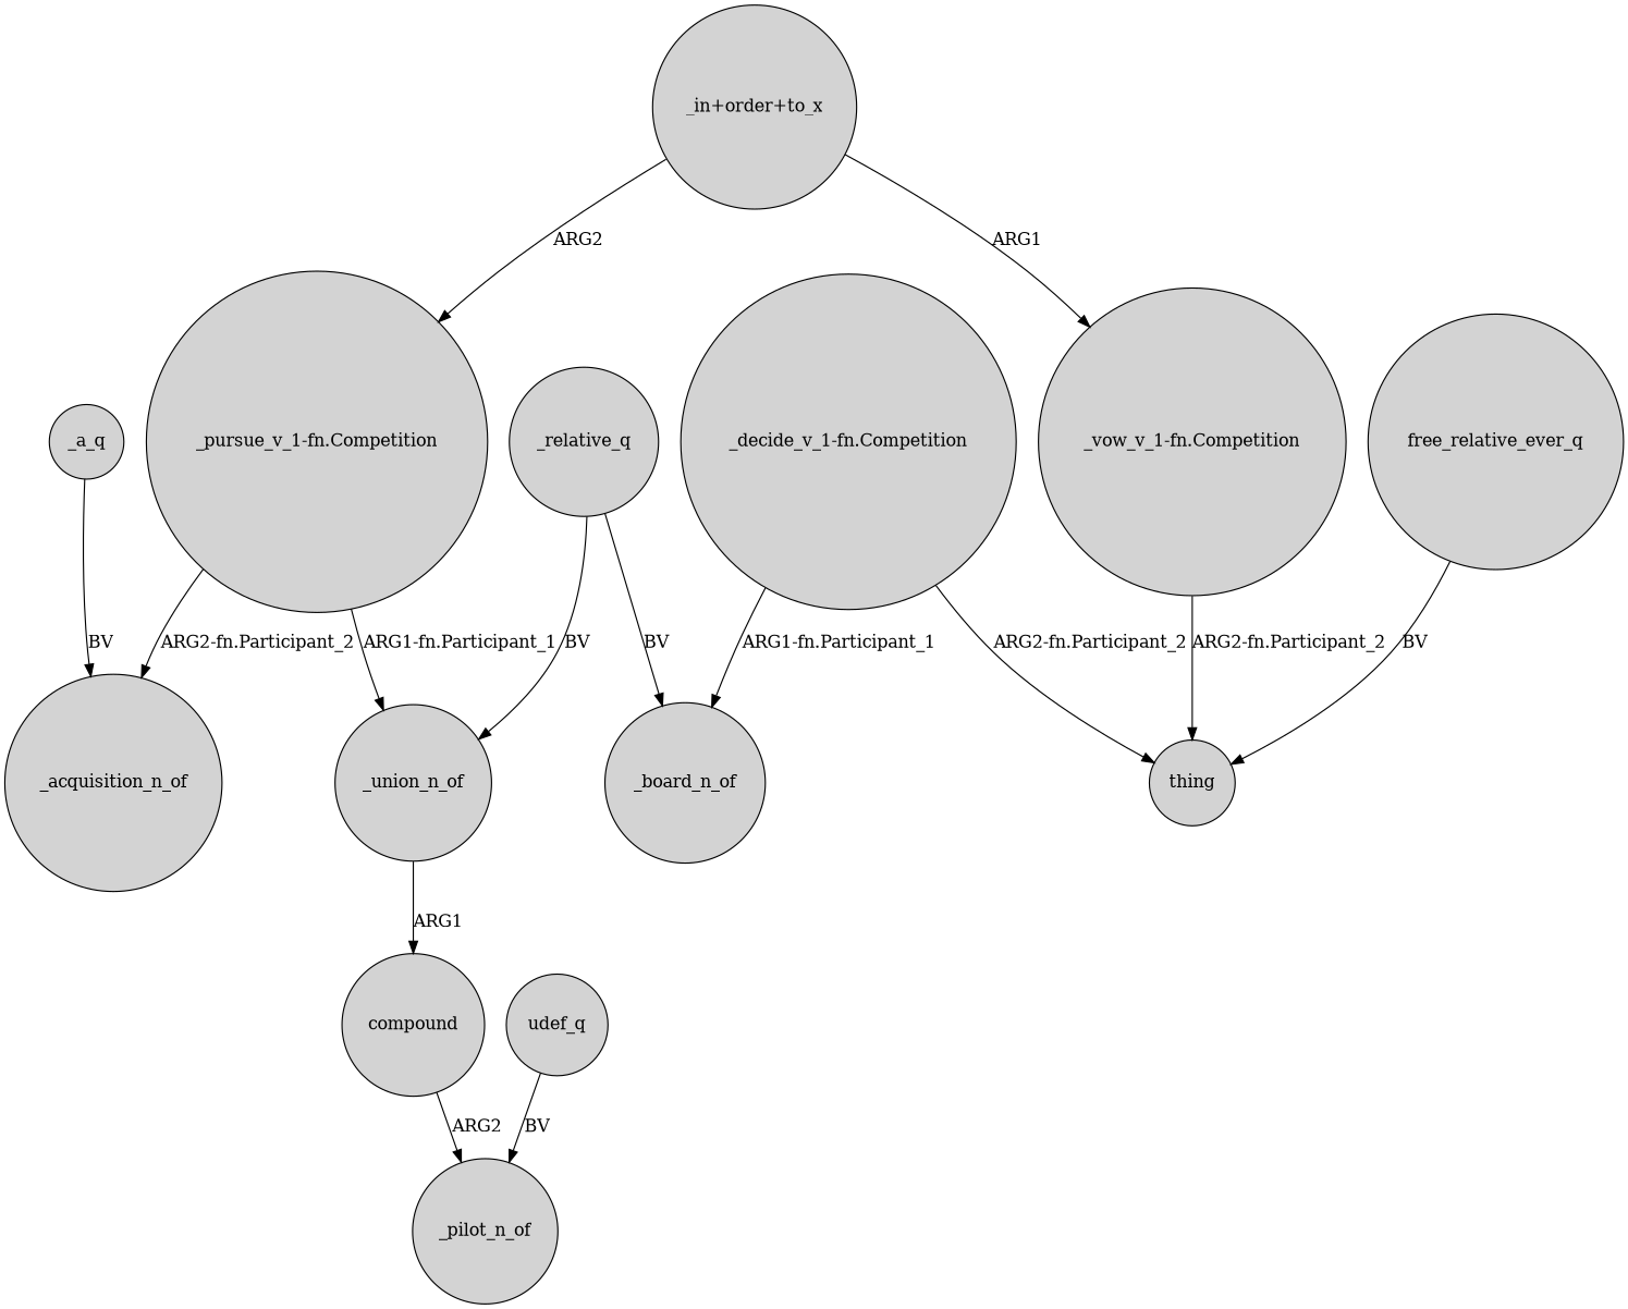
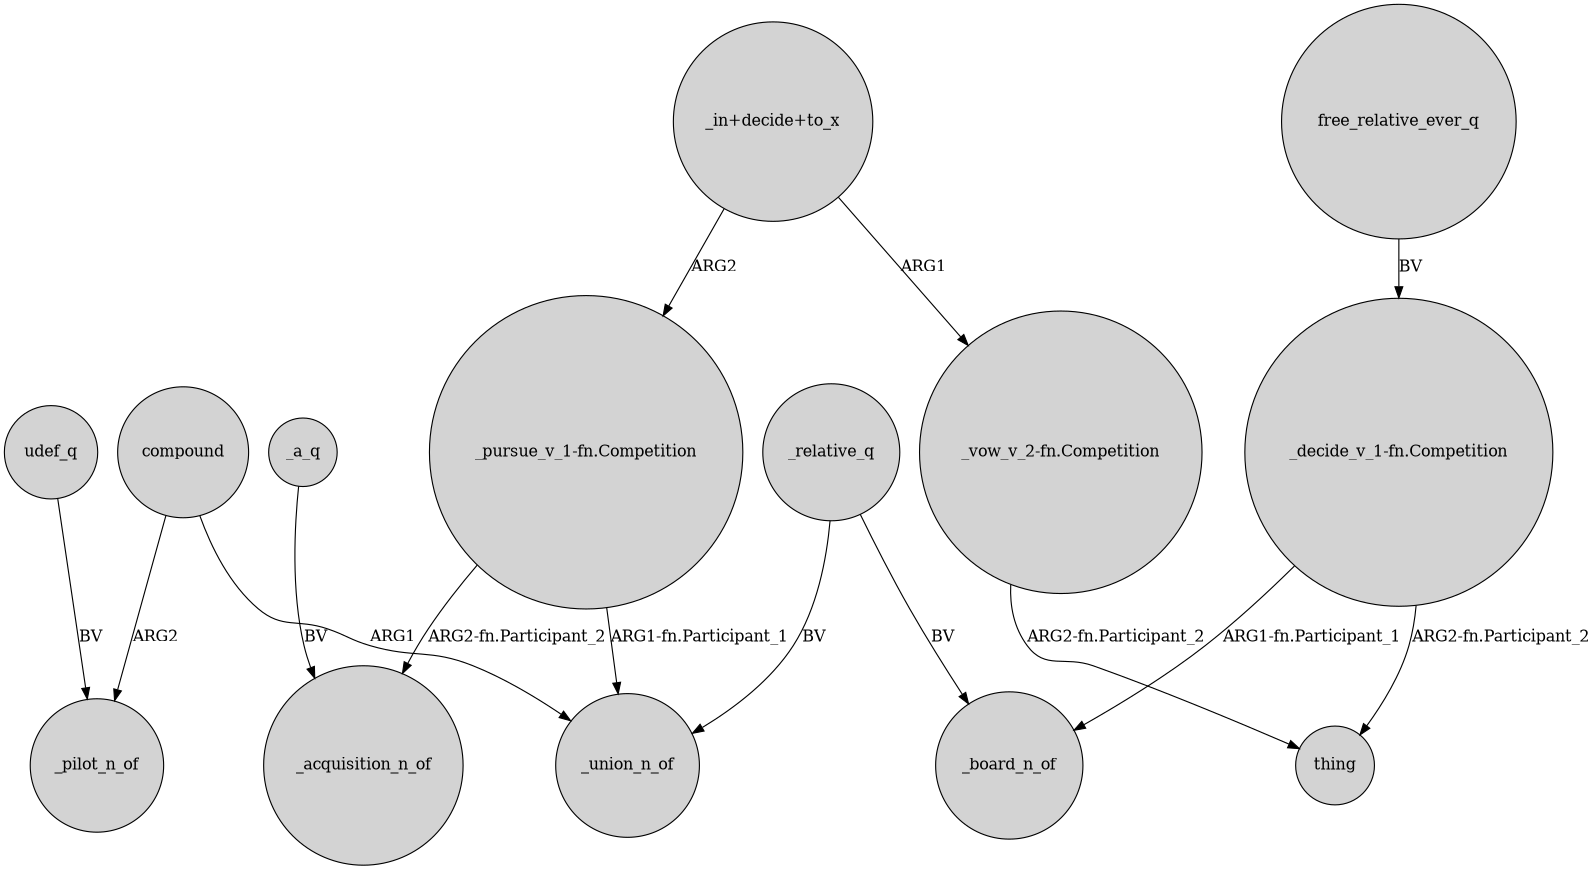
  digraph {
    node [shape=circle style=filled]
    compound
    _pilot_n_of
    _union_n_of
    "_decide_v_1-fn.Competition"
    _board_n_of
    thing
-   "_in+order+to_x"
-   "_vow_v_1-fn.Competition"
+   "_in+order+to_x" [label="_in+decide+to_x"]
+   "_vow_v_1-fn.Competition" [label="_vow_v_2-fn.Competition"]
    "_pursue_v_1-fn.Competition"
    _acquisition_n_of
    free_relative_ever_q
    n12 [label=_relative_q]
    _a_q
    udef_q
    compound -> _pilot_n_of [label=ARG2]
-   _union_n_of -> compound [label=ARG1]
+   compound -> _union_n_of [label=ARG1]
    "_decide_v_1-fn.Competition" -> _board_n_of [label="ARG1-fn.Participant_1"]
    "_decide_v_1-fn.Competition" -> thing [label="ARG2-fn.Participant_2"]
    "_in+order+to_x" -> "_vow_v_1-fn.Competition" [label=ARG1]
    "_in+order+to_x" -> "_pursue_v_1-fn.Competition" [label=ARG2]
    "_vow_v_1-fn.Competition" -> thing [label="ARG2-fn.Participant_2"]
    "_pursue_v_1-fn.Competition" -> _union_n_of [label="ARG1-fn.Participant_1"]
    "_pursue_v_1-fn.Competition" -> _acquisition_n_of [label="ARG2-fn.Participant_2"]
-   free_relative_ever_q -> thing [label=BV]
+   free_relative_ever_q -> "_decide_v_1-fn.Competition" [label=BV]
    n12 -> _union_n_of [label=BV]
    n12 -> _board_n_of [label=BV]
    _a_q -> _acquisition_n_of [label=BV]
    udef_q -> _pilot_n_of [label=BV]
  }
